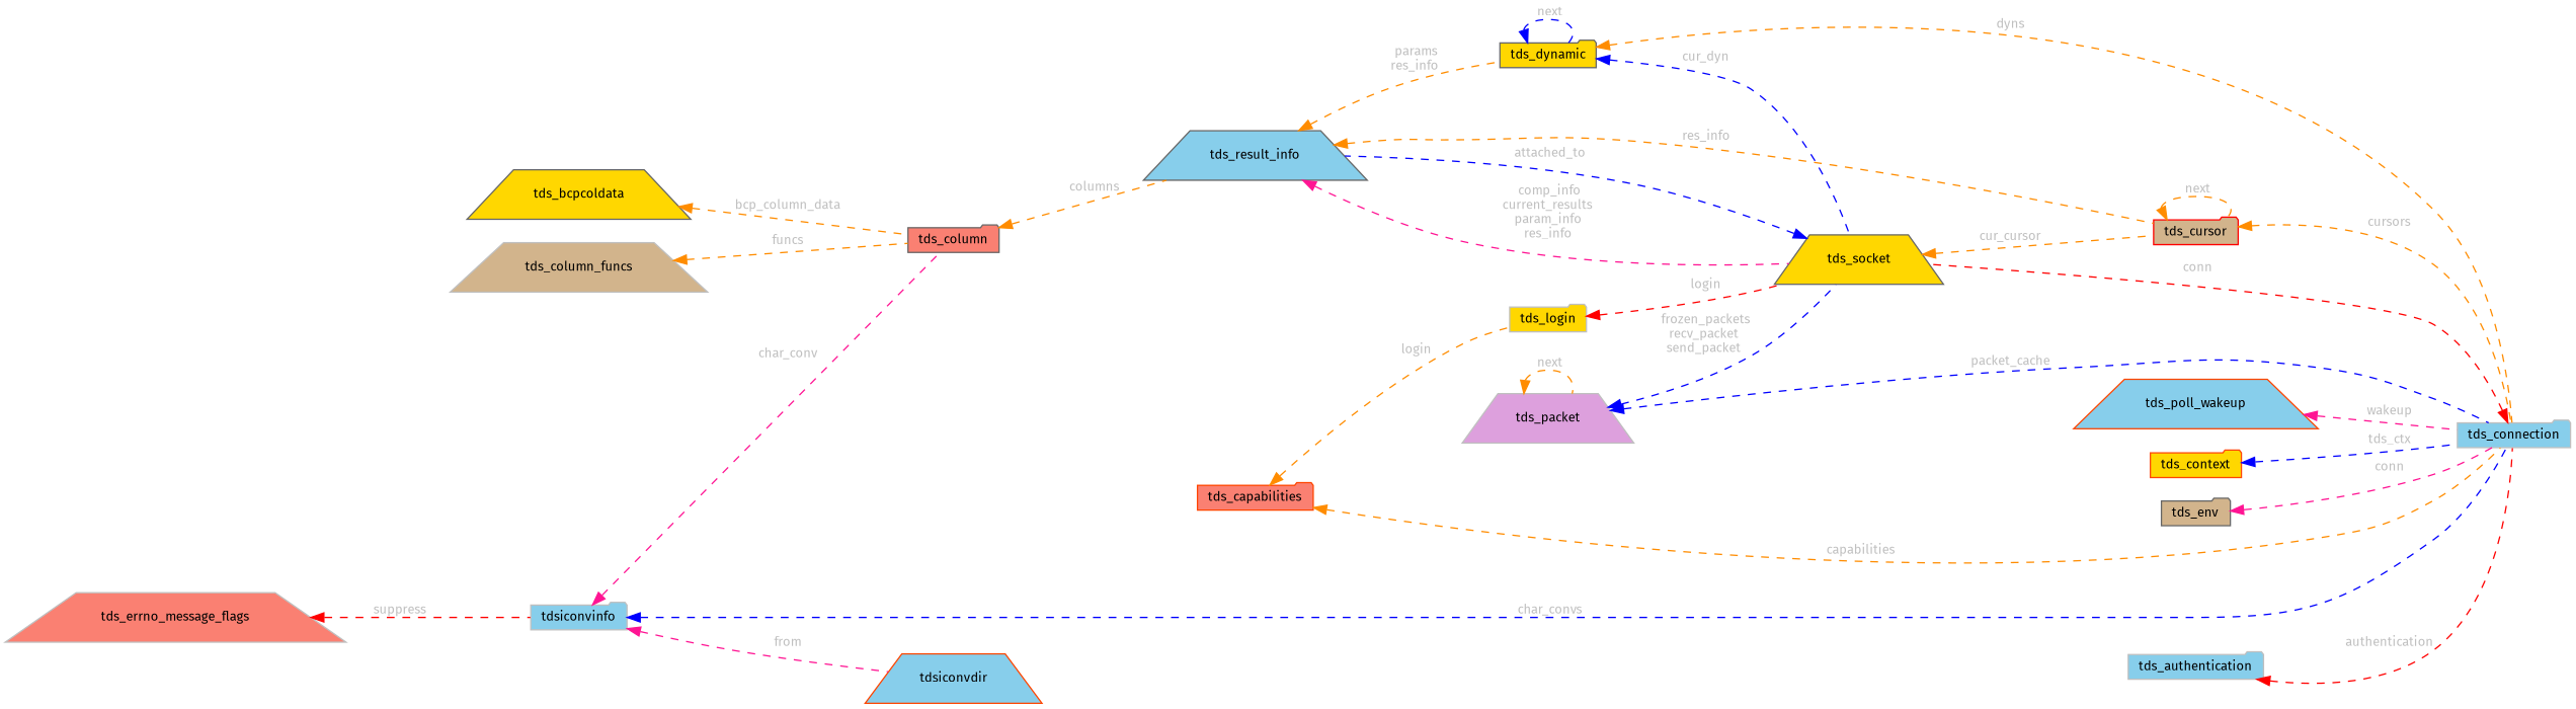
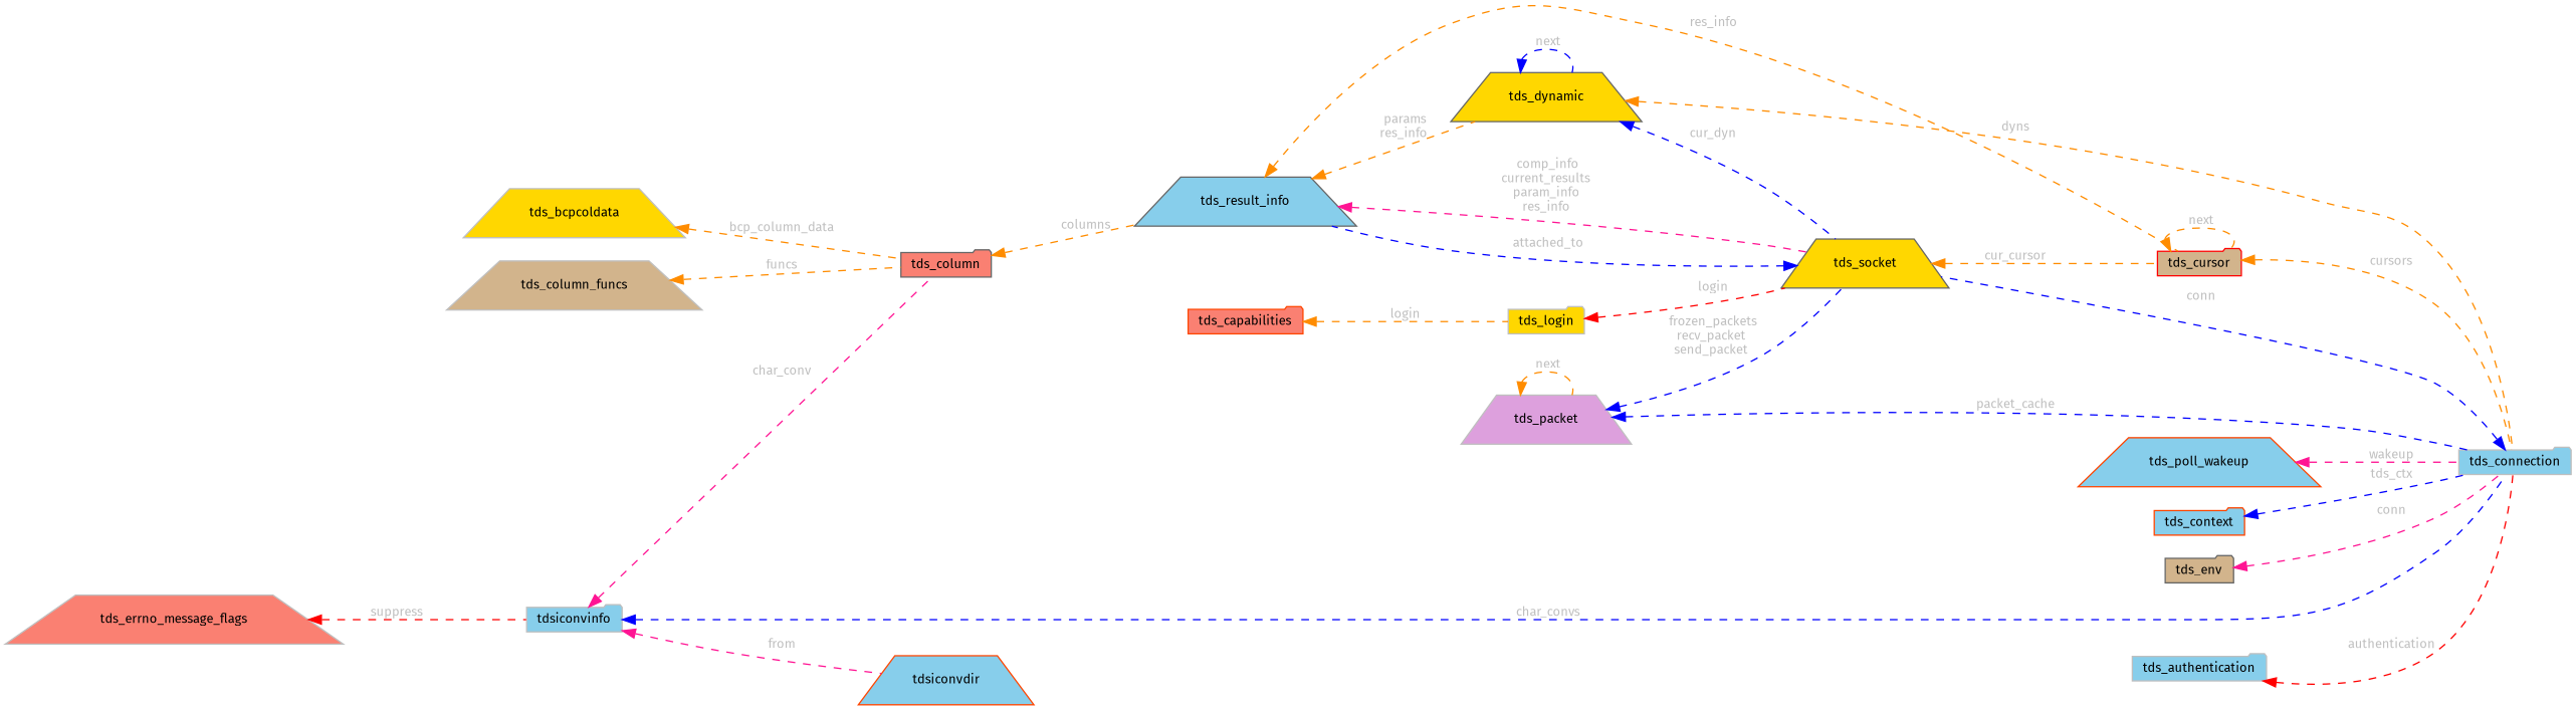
  digraph {
    fontname="Fira Sans"
    rankdir=LR
    node [color=grey75 fillcolor=skyblue fontname="Fira Sans" fontsize=10 shape=trapezium style=filled]
    edge [color=darkorange dir=back fontcolor=grey fontname="Fira Sans" fontsize=10 labelfontname=Helvetica labelfontsize=10 style=dashed]
    n1 [color=gray40 fontcolor=black height=0.2 label=tds_result_info width=0.4]
    n2 [color=gray40 fillcolor=gold height=0.2 label=tds_socket width=0.4]
    n3 [color=red fillcolor=tan height=0.2 label=tds_cursor shape=folder width=0.4]
-   n4 [color=gray40 fillcolor=gold height=0.2 label=tds_dynamic shape=folder width=0.4]
+   n4 [color=gray40 fillcolor=gold height=0.2 label=tds_dynamic width=0.4]
    n5 [height=0.2 label=tds_connection shape=folder width=0.4]
    n6 [color=gray40 fillcolor=salmon height=0.2 label=tds_column shape=folder width=0.4]
    n7 [fillcolor=tan height=0.2 label=tds_column_funcs width=0.4]
    n8 [height=0.2 label=tdsiconvinfo shape=folder width=0.4]
    n9 [color=orangered height=0.2 label=tdsiconvdir width=0.4]
    n10 [fillcolor=salmon height=0.2 label=tds_errno_message_flags width=0.4]
    n11 [fillcolor=gold height=0.2 label=tds_login shape=folder width=0.4]
-   n12 [color=gray40 fillcolor=gold height=0.2 label=tds_bcpcoldata width=0.4]
+   n12 [fillcolor=gold height=0.2 label=tds_bcpcoldata width=0.4]
    n13 [color=orangered height=0.2 label=tds_poll_wakeup width=0.4]
-   n14 [color=orangered fillcolor=gold height=0.2 label=tds_context shape=folder width=0.4]
+   n14 [color=orangered height=0.2 label=tds_context shape=folder width=0.4]
    n15 [color=gray40 fillcolor=tan height=0.2 label=tds_env shape=folder width=0.4]
    n16 [color=orangered fillcolor=salmon height=0.2 label=tds_capabilities shape=folder width=0.4]
    n17 [fillcolor=plum height=0.2 label=tds_packet width=0.4]
    n18 [height=0.2 label=tds_authentication shape=folder width=0.4]
    n1 -> n2 [color=deeppink label=" comp_info\ncurrent_results\nparam_info\nres_info"]
    n1 -> n3 [label=" res_info"]
    n1 -> n4 [label=" params\nres_info"]
    n2 -> n1 [color=blue label=" attached_to"]
    n2 -> n3 [label=" cur_cursor"]
    n3 -> n3 [label=" next"]
    n3 -> n5 [label=" cursors"]
    n4 -> n2 [color=blue label=" cur_dyn"]
    n4 -> n4 [color=blue label=" next"]
    n4 -> n5 [label=" dyns"]
-   n5 -> n2 [color=red label=" conn"]
+   n5 -> n2 [color=blue label=" conn"]
    n6 -> n1 [label=" columns"]
    n7 -> n6 [label=" funcs"]
    n8 -> n5 [color=blue label=" char_convs"]
    n8 -> n6 [color=deeppink label=" char_conv"]
    n8 -> n9 [color=deeppink label=" from"]
    n10 -> n8 [color=red label=" suppress"]
    n11 -> n2 [color=red label=" login"]
    n12 -> n6 [label=" bcp_column_data"]
    n13 -> n5 [color=deeppink label=" wakeup"]
    n14 -> n5 [color=blue label=" tds_ctx"]
    n15 -> n5 [color=deeppink label=" conn"]
-   n16 -> n5 [label=" capabilities"]
    n16 -> n11 [label=" login"]
    n17 -> n2 [color=blue label=" frozen_packets\nrecv_packet\nsend_packet"]
    n17 -> n5 [color=blue label=" packet_cache"]
    n17 -> n17 [label=" next"]
    n18 -> n5 [color=red label=" authentication"]
  }
